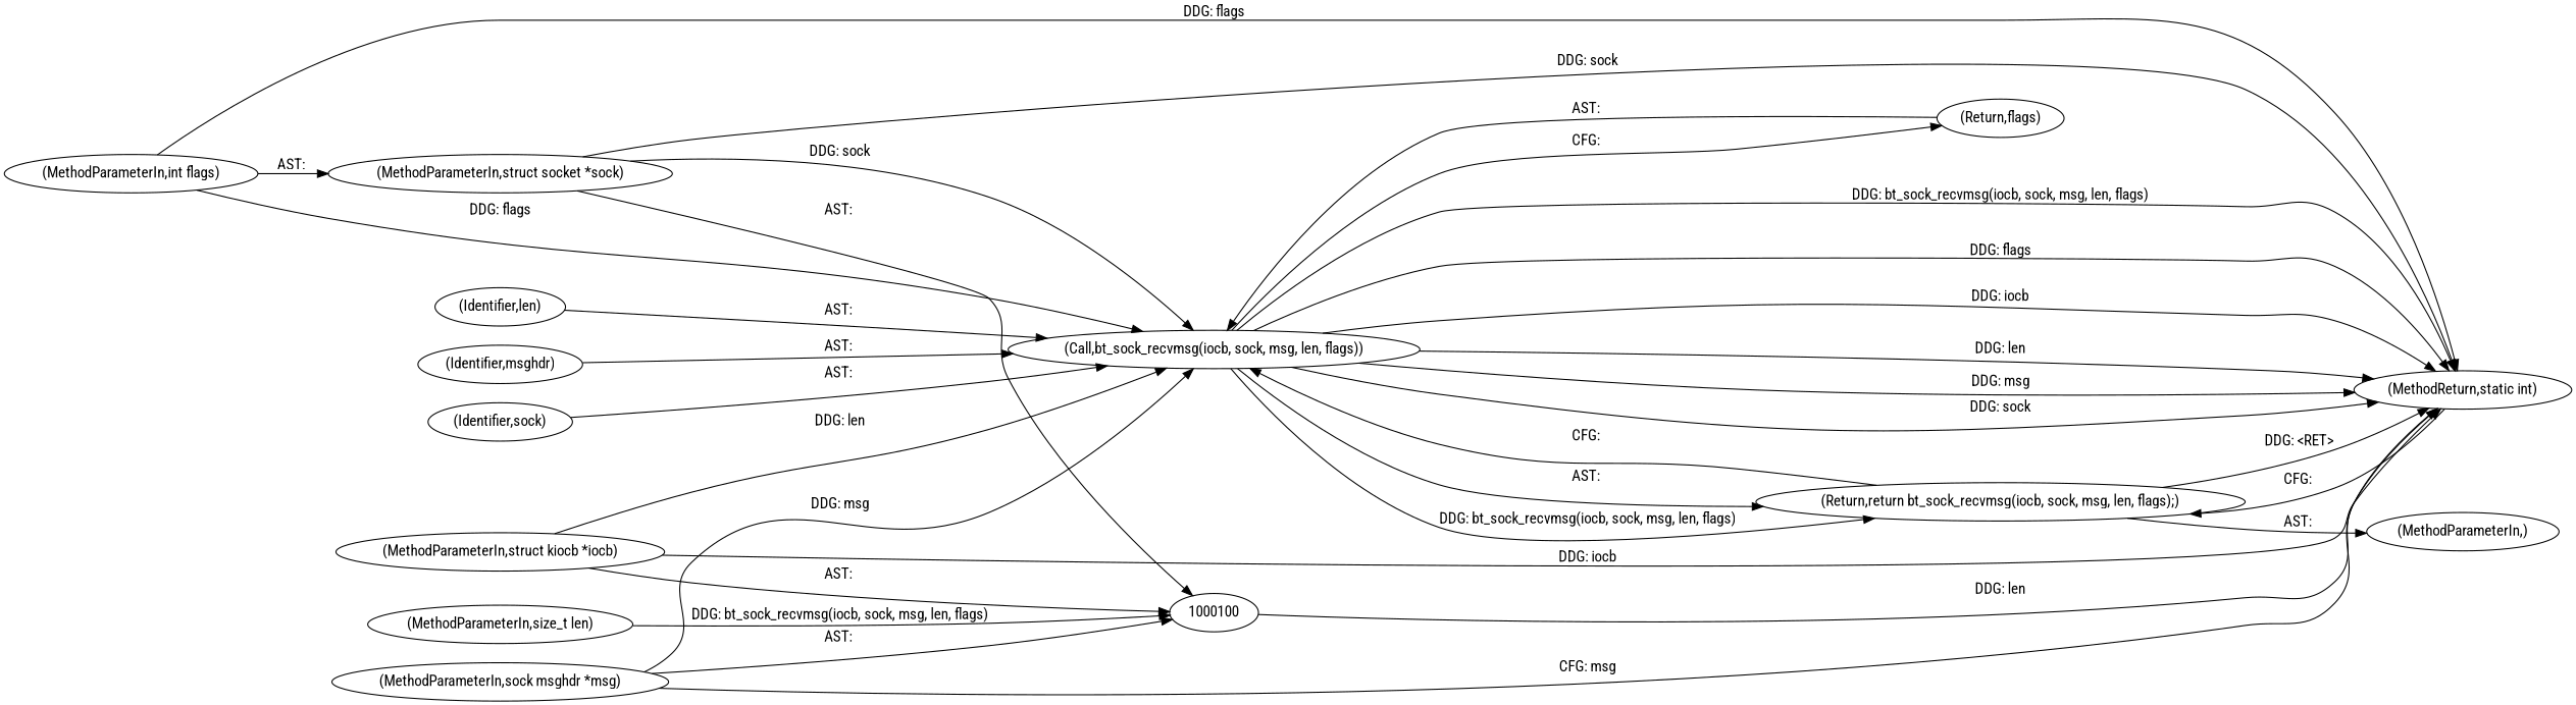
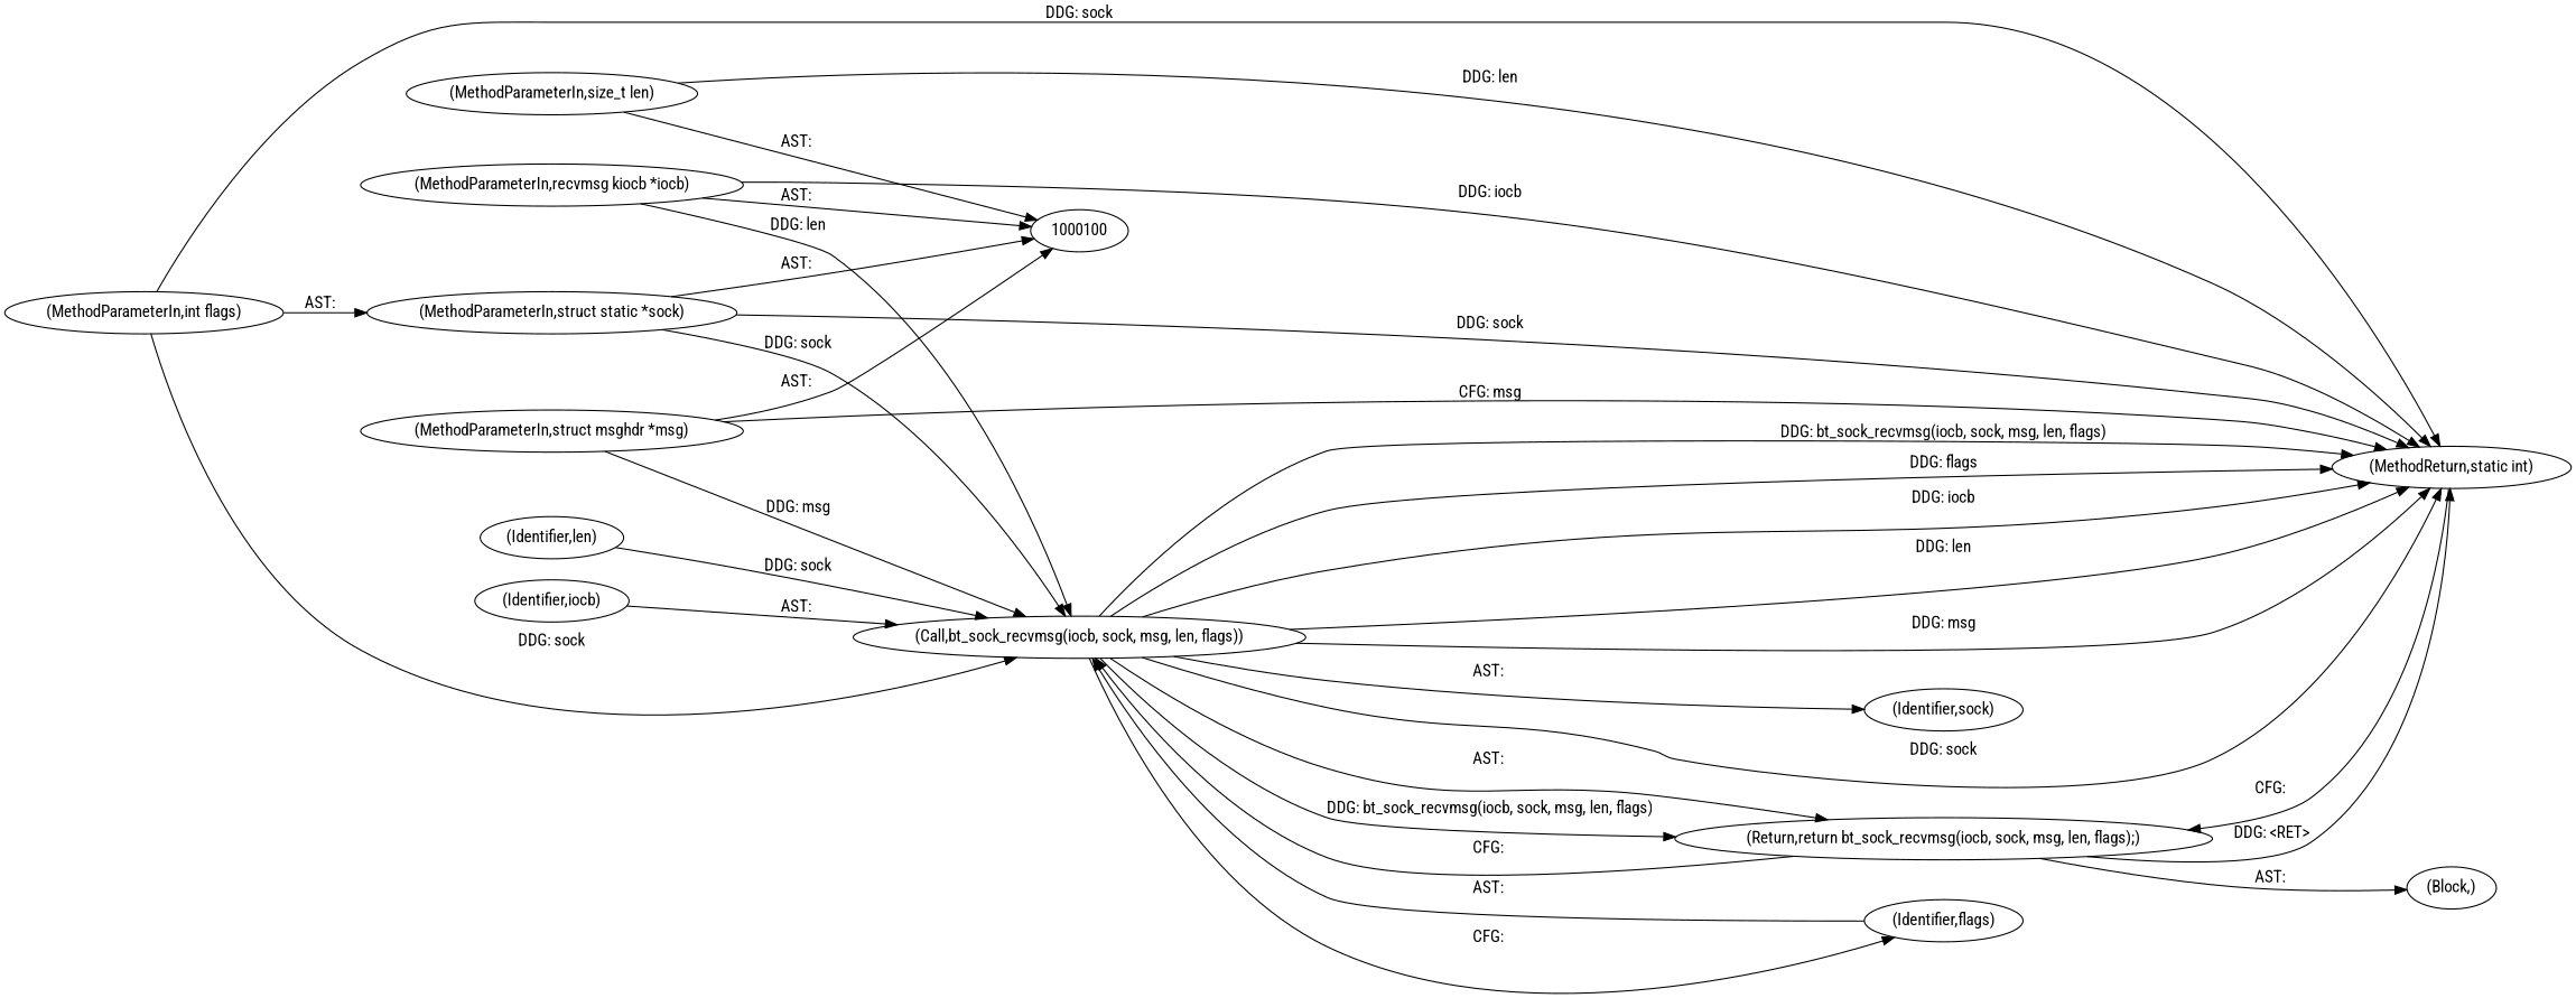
  digraph {
    fontname="Roboto Condensed"
    rankdir=LR
    node [fontname="Roboto Condensed"]
    edge [fontname="Roboto Condensed"]
    n1 [label="(Call,bt_sock_recvmsg(iocb, sock, msg, len, flags))"]
    n2 [label="(Return,return bt_sock_recvmsg(iocb, sock, msg, len, flags);)"]
    n3 [label="(MethodReturn,static int)"]
-   n4 [label="(Return,flags)"]
-   n5 [label="(MethodParameterIn,)"]
-   n6 [label="(MethodParameterIn,struct kiocb *iocb)"]
+   n4 [label="(Identifier,flags)"]
+   n5 [label="(Block,)"]
+   n6 [label="(MethodParameterIn,recvmsg kiocb *iocb)"]
    1000100
-   n8 [label="(MethodParameterIn,struct socket *sock)"]
-   n9 [label="(MethodParameterIn,sock msghdr *msg)"]
+   n8 [label="(MethodParameterIn,struct static *sock)"]
+   n9 [label="(MethodParameterIn,struct msghdr *msg)"]
    n10 [label="(MethodParameterIn,size_t len)"]
    n11 [label="(MethodParameterIn,int flags)"]
    n12 [label="(Identifier,len)"]
-   n13 [label="(Identifier,msghdr)"]
+   n13 [label="(Identifier,iocb)"]
    n14 [label="(Identifier,sock)"]
    n1 -> n2 [label="AST: "]
    n1 -> n2 [label="DDG: bt_sock_recvmsg(iocb, sock, msg, len, flags)"]
    n1 -> n3 [label="DDG: bt_sock_recvmsg(iocb, sock, msg, len, flags)"]
    n1 -> n3 [label="DDG: flags"]
    n1 -> n3 [label="DDG: iocb"]
    n1 -> n3 [label="DDG: len"]
    n1 -> n3 [label="DDG: msg"]
    n1 -> n3 [label="DDG: sock"]
    n1 -> n4 [label="CFG: "]
    n2 -> n1 [label="CFG: "]
    n2 -> n3 [label="DDG: <RET>"]
    n2 -> n5 [label="AST: "]
    n3 -> n2 [label="CFG: "]
    n4 -> n1 [label="AST: "]
    n6 -> n1 [label="DDG: len"]
    n6 -> n3 [label="DDG: iocb"]
    n6 -> 1000100 [label="AST: "]
    n8 -> n1 [label="DDG: sock"]
    n8 -> n3 [label="DDG: sock"]
    n8 -> 1000100 [label="AST: "]
    n9 -> n1 [label="DDG: msg"]
    n9 -> n3 [label="CFG: msg"]
    n9 -> 1000100 [label="AST: "]
-   1000100 -> n3 [label="DDG: len"]
-   n10 -> 1000100 [label="DDG: bt_sock_recvmsg(iocb, sock, msg, len, flags)"]
-   n11 -> n1 [label="DDG: flags"]
-   n11 -> n3 [label="DDG: flags"]
+   n10 -> n3 [label="DDG: len"]
+   n10 -> 1000100 [label="AST: "]
+   n11 -> n1 [label="DDG: sock"]
+   n11 -> n3 [label="DDG: sock"]
    n11 -> n8 [label="AST: "]
-   n12 -> n1 [label="AST: "]
+   n12 -> n1 [label="DDG: sock"]
    n13 -> n1 [label="AST: "]
-   n14 -> n1 [label="AST: "]
+   n1 -> n14 [label="AST: "]
  }
